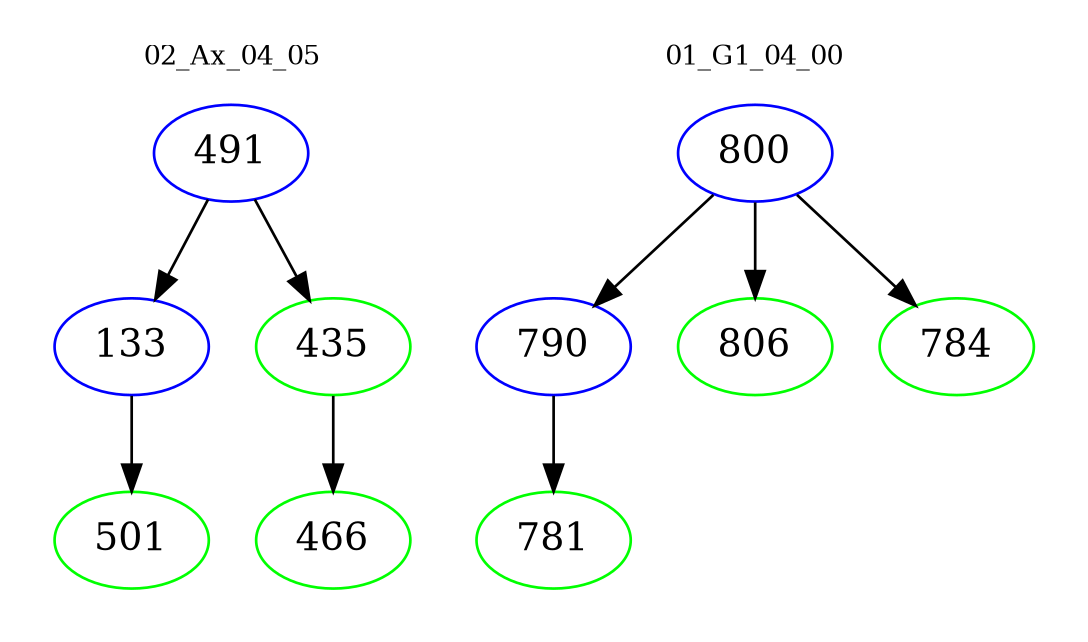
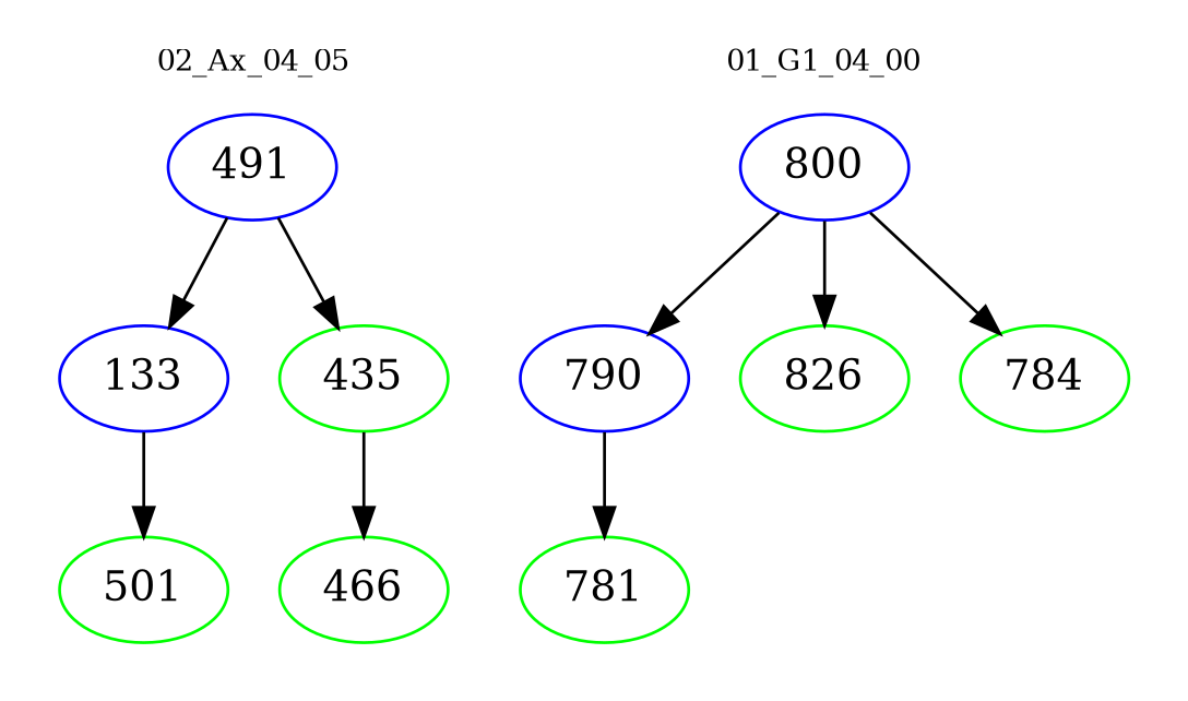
  digraph {
    node [color=green]
    edge [color=black]
    n1 [color=blue label=491]
    n2 [color=blue label=133]
    n3 [label=435]
    n4 [label=466]
    n5 [label=501]
    n6 [color=blue label=800]
    n7 [color=blue label=790]
-   n8 [label=806]
+   n8 [label=826]
    n9 [label=784]
    n10 [label=781]
    subgraph cluster_1 {
      color=white
      fontsize=10
      label="02_Ax_04_05"
      n1
      n2
      n3
      n4
      n5
    }
    subgraph cluster_2 {
      color=white
      fontsize=10
      label="01_G1_04_00"
      n6
      n7
      n8
      n9
      n10
    }
    n1 -> n2
    n1 -> n3
    n2 -> n5
    n3 -> n4
    n6 -> n7
    n6 -> n8
    n6 -> n9
    n7 -> n10
  }
